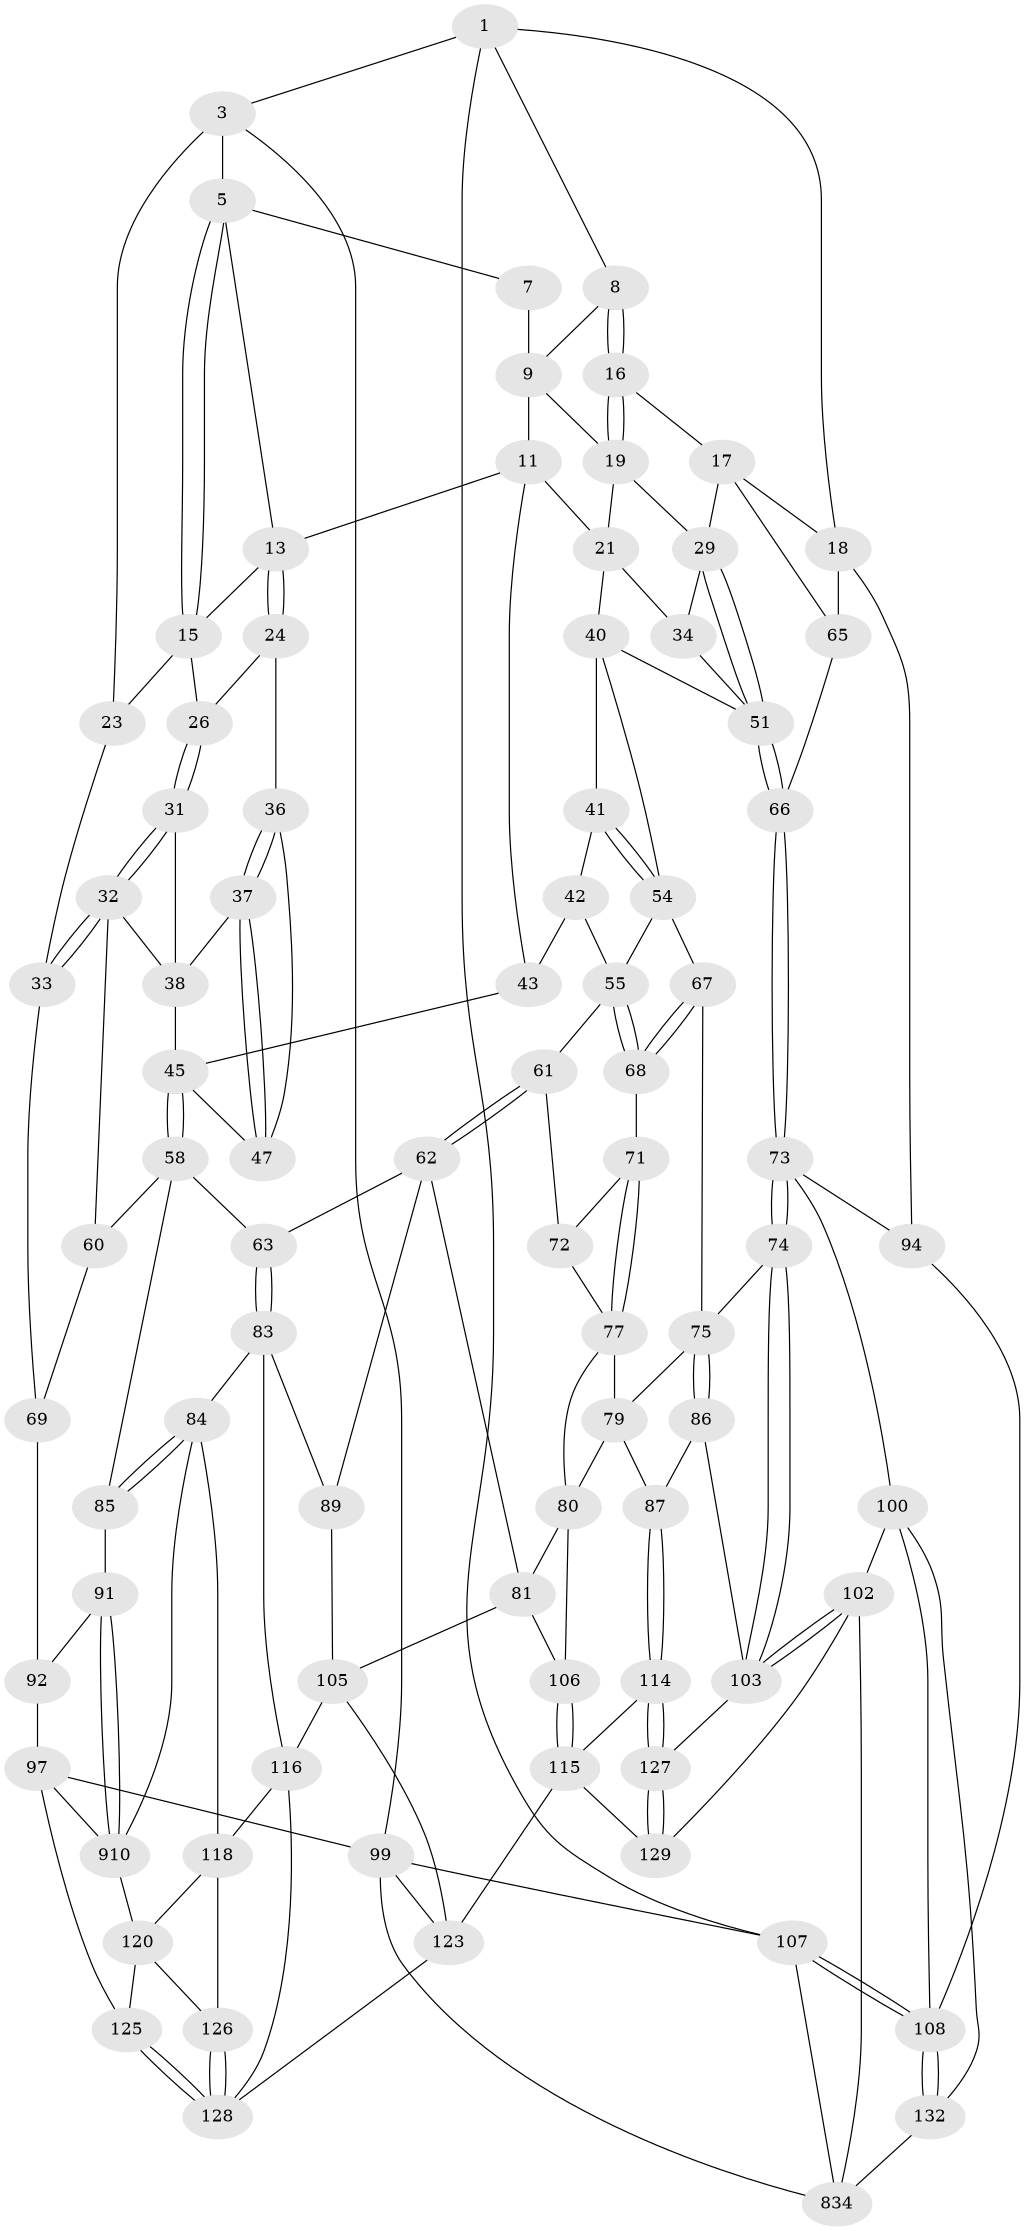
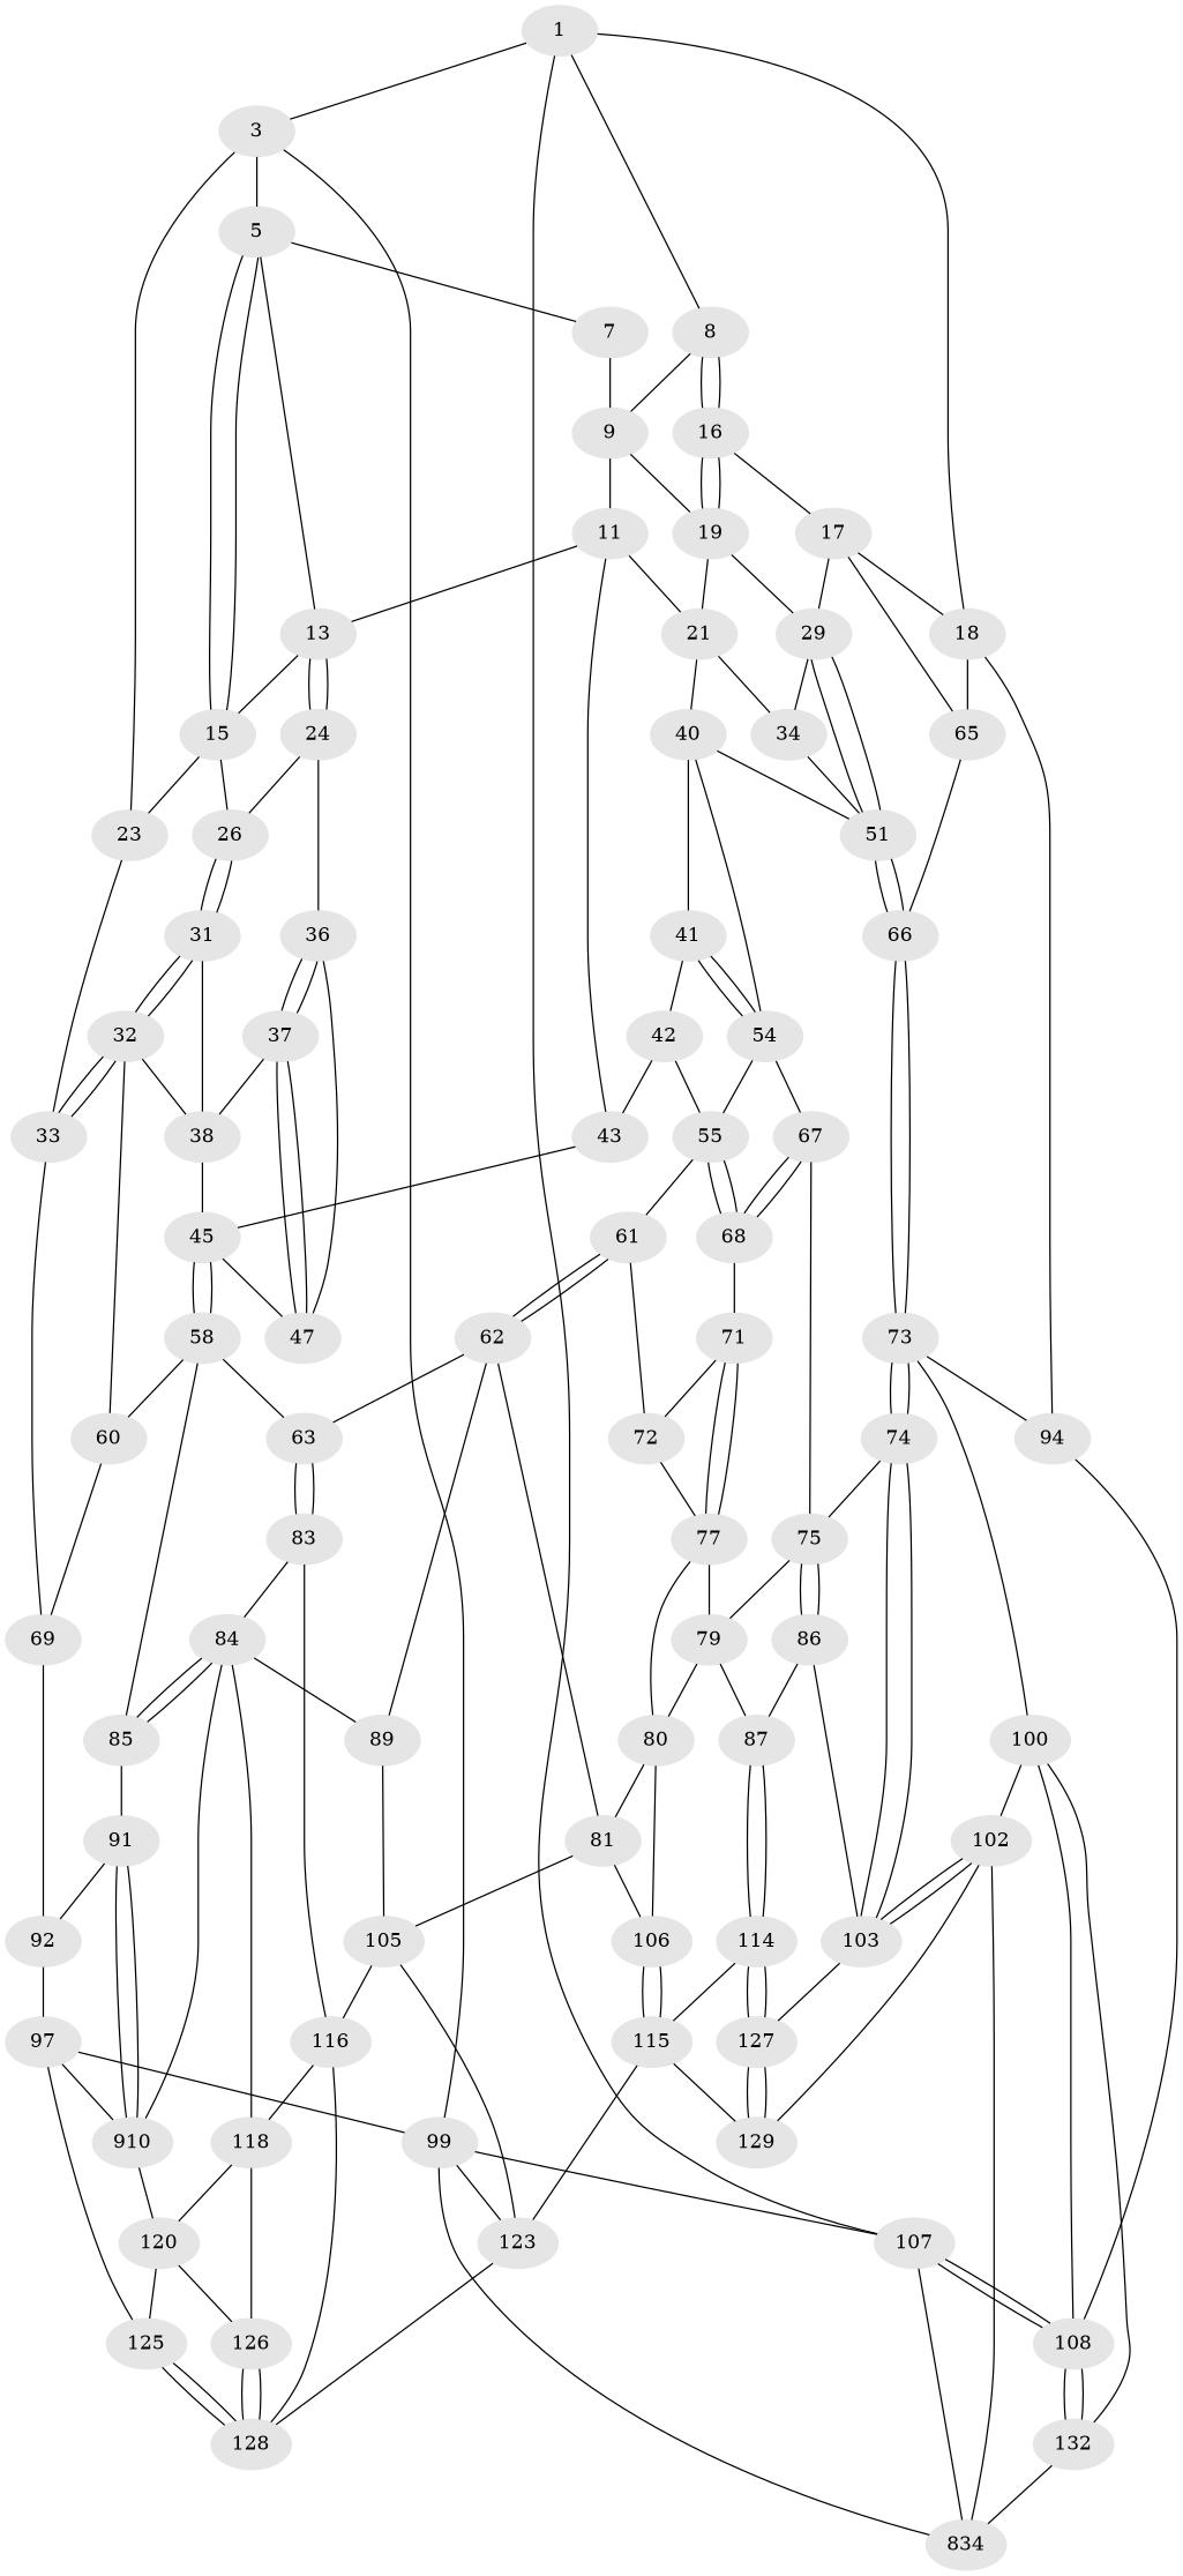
  graph {
    node [color=gray90 style=filled]
    1 [super="+2"]
    3 [super="+4"]
    8
    18 [super="+64"]
    107
    5 [super="+6"]
    23 [super="+27"]
    99 [super="+136"]
    9 [super="+10"]
    16
    65
    94
    108 [super="+109"]
    n14 [label=834 super="+135"]
    7
    13 [super="+14"]
    15 [super="+22"]
    33
    123 [super="+133"]
    24 [super="+25"]
    26
    11 [super="+12"]
    19 [super="+20"]
    17 [super="+28"]
    21 [super="+35"]
    43 [super="+44"]
    29 [super="+30"]
    34
    40 [super="+53"]
    45 [super="+46"]
    36 [super="+39"]
    31
    51 [super="+52"]
    66
    41
    54 [super="+57"]
    69 [super="+70"]
    37
    47
    32 [super="+49"]
    38 [super="+48"]
    60
    92 [super="+96"]
    58 [super="+59"]
    42 [super="+50"]
    55 [super="+56"]
    67
    61
    68
    63
    85
    73 [super="+95"]
    75 [super="+76"]
    62 [super="+82"]
    72
    71
    83 [super="+90"]
    91
    81 [super="+104"]
    89
    77 [super="+78"]
    106
    105 [super="+121"]
    84 [super="+112"]
    116 [super="+117"]
    74
    100 [super="+101"]
    79 [super="+88"]
    86
    97 [super="+98"]
    80 [super="+93"]
    103 [super="+113"]
    102 [super="+130"]
    132
    127
    87
    114
    115 [super="+122"]
    n79 [label=910 super="+111"]
    118 [super="+119"]
    128 [super="+131"]
    120 [super="+124"]
    126
    125
    129
    1 -- 3
    1 -- 8
    1 -- 18
    1 -- 107
    3 -- 5
    3 -- 23 [weight=2]
    3 -- 99
    8 -- 9
    8 -- 16
    8 -- 16
    18 -- 65
    18 -- 94
    107 -- 108
    107 -- 108
    107 -- n14
    5 -- 7
    5 -- 13
    5 -- 15
    5 -- 15
    23 -- 33
    99 -- 107
    99 -- n14
    99 -- 123
    9 -- 11
    9 -- 19
    16 -- 19
    16 -- 19
    16 -- 17
    65 -- 66
    94 -- 108
    108 -- 132
    108 -- 132
    7 -- 9
    13 -- 15
    13 -- 24
    13 -- 24
    15 -- 23
    15 -- 26
    33 -- 69
    123 -- 128
    24 -- 26
    24 -- 36 [weight=2]
    26 -- 31
    26 -- 31
    11 -- 13
    11 -- 21
    11 -- 43
    19 -- 21
    19 -- 29
    17 -- 18
    17 -- 65
    17 -- 29
    21 -- 34
    21 -- 40
    43 -- 45
    29 -- 34
    29 -- 51
    29 -- 51
    34 -- 51
    40 -- 51
    40 -- 41
    40 -- 54
    45 -- 47
    45 -- 58
    45 -- 58
    36 -- 37
    36 -- 37
    36 -- 47
    31 -- 32
    31 -- 32
    31 -- 38
    51 -- 66
    51 -- 66
    66 -- 73
    66 -- 73
    41 -- 54
    41 -- 54
    41 -- 42
    54 -- 55
    54 -- 67
    69 -- 92 [weight=2]
    37 -- 47
    37 -- 47
    37 -- 38
    32 -- 33
    32 -- 33
    32 -- 38
    32 -- 60
    38 -- 45
    60 -- 69
    92 -- 97
    58 -- 60
    58 -- 63
    58 -- 85
    42 -- 43 [weight=2]
    42 -- 55
    55 -- 61
    55 -- 68
    55 -- 68
    67 -- 68
    67 -- 68
    67 -- 75
    61 -- 62
    61 -- 62
    61 -- 72
    68 -- 71
    63 -- 83
    63 -- 83
    85 -- 91
    73 -- 94
    73 -- 74
    73 -- 74
    73 -- 100
    75 -- 79
    75 -- 86
    75 -- 86
    62 -- 63
    62 -- 81
    62 -- 89
    72 -- 77
    71 -- 72
    71 -- 77
    71 -- 77
-   83 -- 89
+   84 -- 89
    83 -- 84
    83 -- 116
    91 -- 92
    91 -- n79
    91 -- n79
    81 -- 106
    81 -- 105
    89 -- 105
    77 -- 79
    77 -- 80
    106 -- 115
    106 -- 115
    105 -- 123
    105 -- 116
    84 -- 85
    84 -- 85
    84 -- n79
    84 -- 118
    116 -- 118
    116 -- 128
    74 -- 75
    74 -- 103
    74 -- 103
    100 -- 108
    100 -- 102
    100 -- 132
    79 -- 80
    79 -- 87
    86 -- 103
    86 -- 87
    97 -- 99
    97 -- n79
    97 -- 125
    80 -- 81
    80 -- 106
    103 -- 127
    102 -- n14
    102 -- 103
    102 -- 103
    102 -- 129
    132 -- n14
    127 -- 129
    127 -- 129
    87 -- 114
    87 -- 114
    114 -- 127
    114 -- 127
    114 -- 115
    115 -- 123
    115 -- 129
    n79 -- 120
    118 -- 120
    118 -- 126
    120 -- 126
    120 -- 125
    126 -- 128
    126 -- 128
    125 -- 128
    125 -- 128
  }
